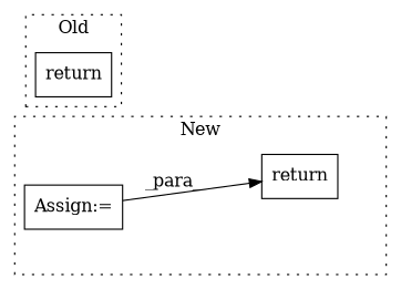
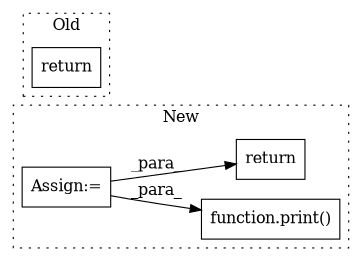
  digraph {
    rankdir=LR
    node [a=93 l=7 shape=box]
+   n1 [a=75 l="6,1" label="function.print()" s="14414,14441"]
    n2 [a=68 l=3 label="Assign:=" s=14363]
    n3 [label=return s=14487]
    n4 [label=return s=14229]
    subgraph cluster_1 {
      label=New
      style=dotted
+     n1
      n2
      n3
    }
    subgraph cluster_2 {
      label=Old
      style=dotted
      n4
    }
+   n2 -> n1 [label=_para_]
    n2 -> n3 [label=_para_]
  }
